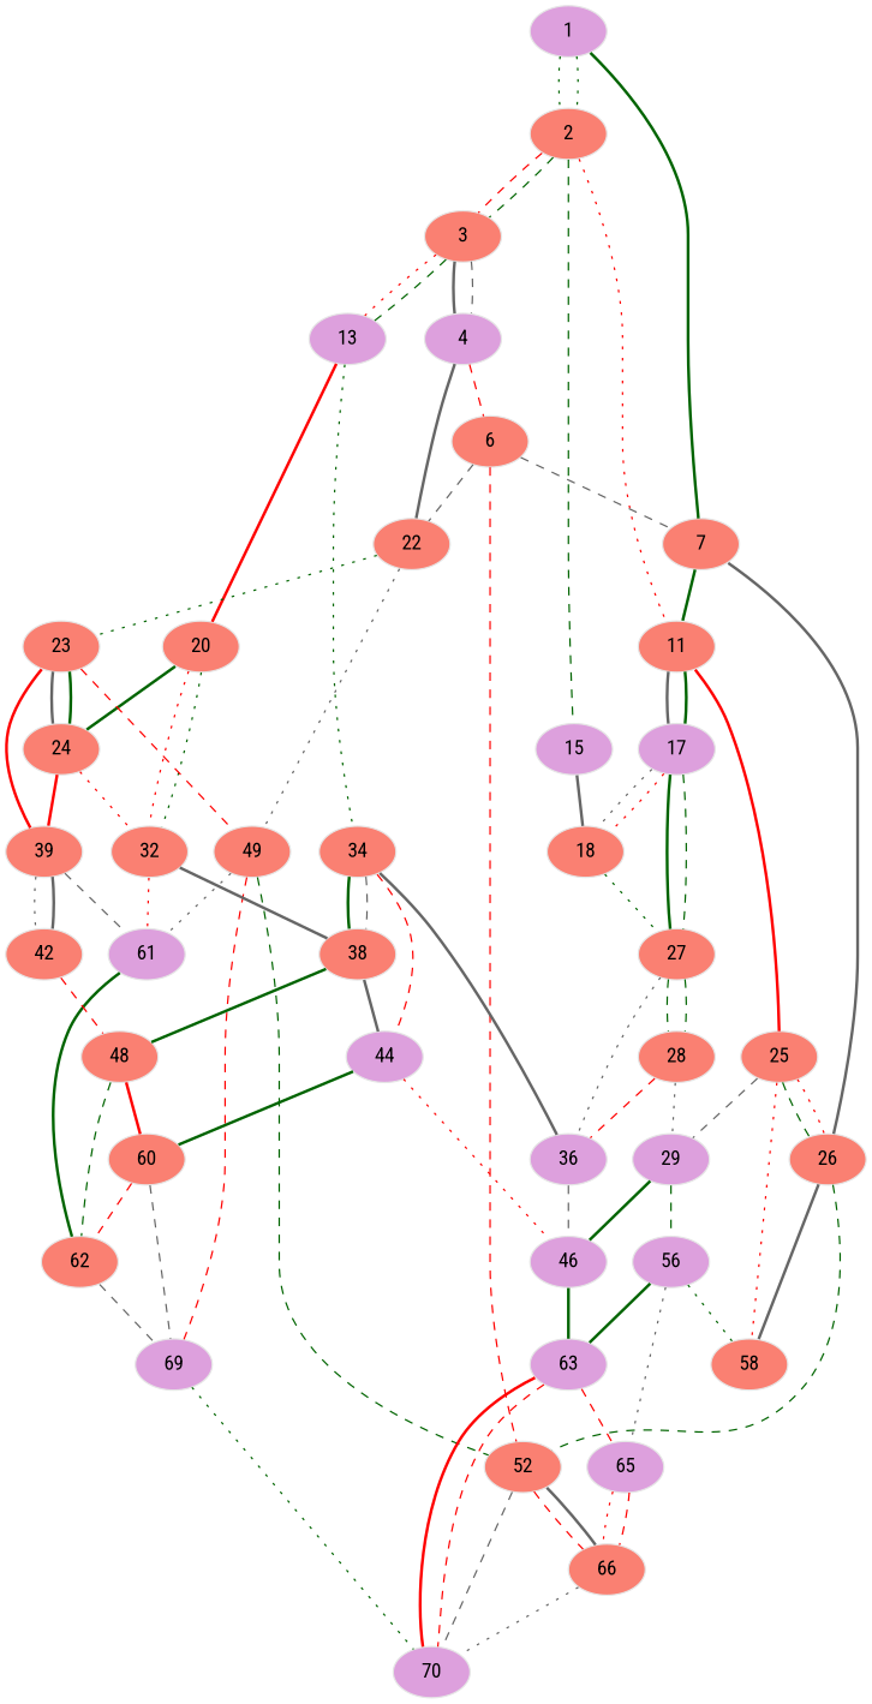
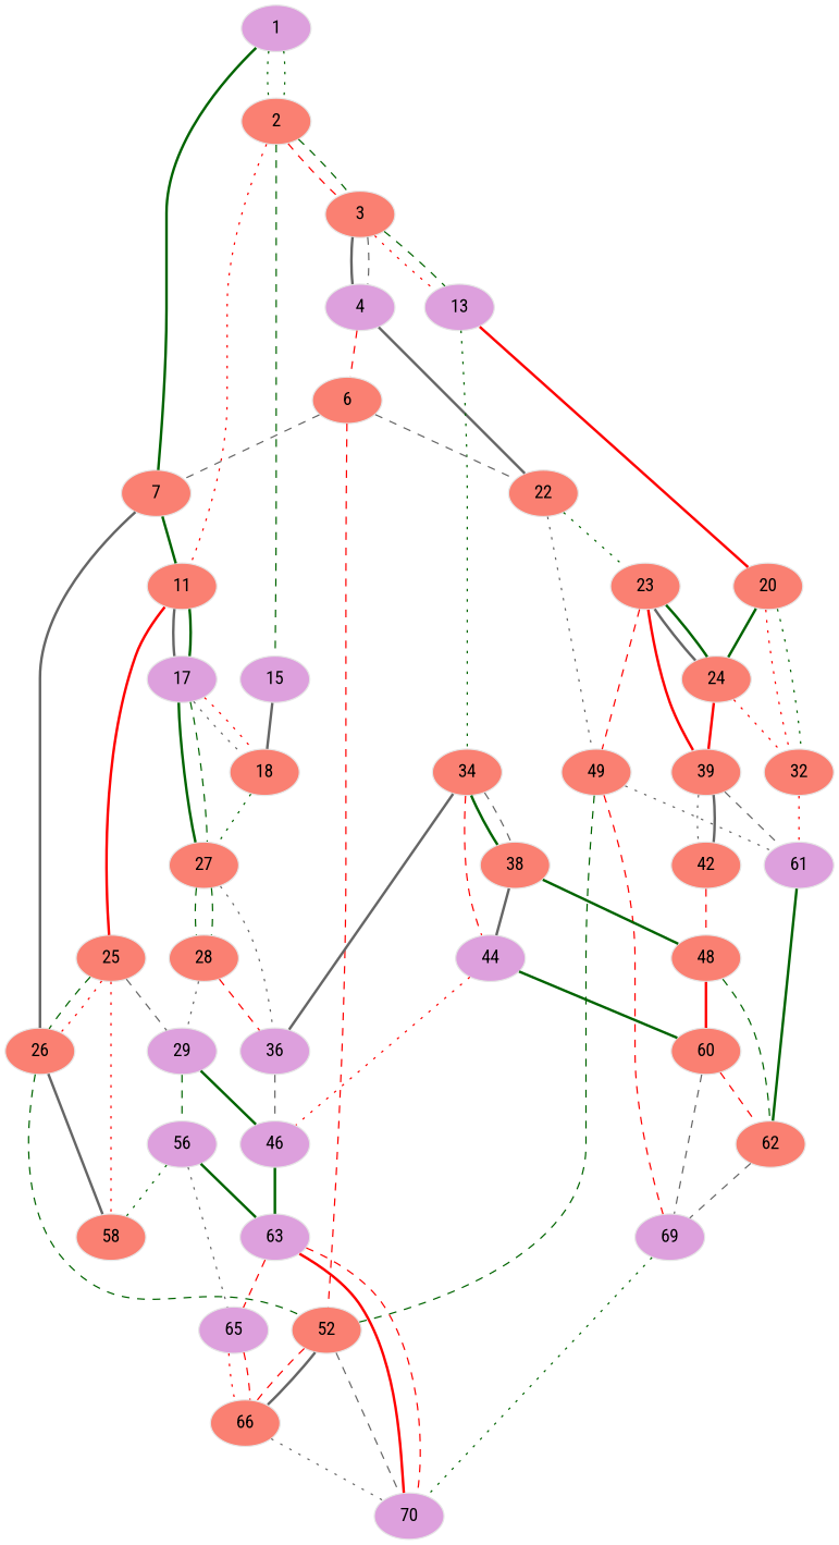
  graph {
    fontname="Roboto Condensed"
    node [color=gray90 fillcolor=salmon fontname="Roboto Condensed" style=filled]
    edge [color=darkgreen fontname="Roboto Condensed" style=dashed]
    1 [fillcolor=plum]
    2 [super="+10"]
    7 [super="+8"]
    3
    11 [super="+12"]
    15 [fillcolor=plum super="+16"]
    26 [super="+51"]
    4 [fillcolor=plum super="+5"]
    13 [fillcolor=plum super="+14"]
    17 [fillcolor=plum]
    25 [super="+30"]
    18 [super="+19"]
    6 [super="+9"]
    22
    20 [super="+21"]
    34 [super="+35"]
    52 [super="+53"]
    23 [super="+41"]
    49 [super="+50"]
    66 [super="+71"]
    70 [fillcolor=plum super="+72"]
    58
    27 [super="+33"]
    29 [fillcolor=plum super="+55"]
    24 [super="+31"]
    32 [super="+37"]
    36 [fillcolor=plum super="+43"]
    38 [super="+47"]
    44 [fillcolor=plum super="+45"]
    28
    39 [super="+40"]
    61 [fillcolor=plum]
    69 [fillcolor=plum super="+74"]
    42
    46 [fillcolor=plum super="+54"]
    56 [fillcolor=plum super="+57"]
    63 [fillcolor=plum super="+64"]
    65 [fillcolor=plum super="+67"]
    48 [super="+59"]
    60 [super="+68"]
    62 [super="+73"]
    1 -- 2 [style=dotted]
    1 -- 2 [style=dotted]
    1 -- 7 [style=bold]
    2 -- 3 [color=red]
    2 -- 3
    2 -- 11 [color=red style=dotted]
    2 -- 15
    7 -- 11 [style=bold]
    7 -- 26 [color=gray40 style=bold]
    3 -- 4 [color=gray40 style=bold]
    3 -- 4 [color=gray40]
    3 -- 13 [color=red style=dotted]
    3 -- 13
    11 -- 17 [color=gray40 style=bold]
    11 -- 17 [style=bold]
    11 -- 25 [color=red style=bold]
    15 -- 18 [color=gray40 style=bold weight=2]
    26 -- 52
    26 -- 58 [color=gray40 style=bold]
    4 -- 6 [color=red]
    4 -- 22 [color=gray40 style=bold]
    13 -- 20 [color=red style=bold]
    13 -- 34 [style=dotted]
    17 -- 18 [color=gray40 style=dotted]
    17 -- 18 [color=red style=dotted]
    17 -- 27 [style=bold]
    17 -- 27
    25 -- 26
    25 -- 26 [color=red style=dotted]
    25 -- 58 [color=red style=dotted]
    25 -- 29 [color=gray40]
    18 -- 27 [style=dotted]
    6 -- 7 [color=gray40]
    6 -- 22 [color=gray40]
    6 -- 52 [color=red]
    22 -- 23 [style=dotted]
    22 -- 49 [color=gray40 style=dotted]
    20 -- 24 [style=bold]
    20 -- 32 [color=red style=dotted]
    20 -- 32 [style=dotted]
    34 -- 36 [color=gray40 style=bold]
    34 -- 38 [style=bold]
    34 -- 38 [color=gray40]
    34 -- 44 [color=red]
    52 -- 66 [color=red]
    52 -- 66 [color=gray40 style=bold]
    52 -- 70 [color=gray40]
    23 -- 49 [color=red]
    23 -- 24 [color=gray40 style=bold]
    23 -- 24 [style=bold]
    23 -- 39 [color=red style=bold]
    49 -- 52
    49 -- 61 [color=gray40 style=dotted]
    49 -- 69 [color=red]
    66 -- 70 [color=gray40 style=dotted]
    27 -- 36 [color=gray40 style=dotted]
    27 -- 28
    27 -- 28
    29 -- 46 [style=bold]
    29 -- 56
    24 -- 32 [color=red style=dotted]
    24 -- 39 [color=red style=bold]
-   32 -- 38 [color=gray40 style=bold]
    32 -- 61 [color=red style=dotted]
    36 -- 46 [color=gray40]
    38 -- 44 [color=gray40 style=bold]
    38 -- 48 [style=bold]
    44 -- 46 [color=red style=dotted]
    44 -- 60 [style=bold]
    28 -- 29 [color=gray40 style=dotted]
    28 -- 36 [color=red]
    39 -- 61 [color=gray40]
    39 -- 42 [color=gray40 style=dotted]
    39 -- 42 [color=gray40 style=bold]
    61 -- 62 [style=bold]
    69 -- 70 [style=dotted]
    42 -- 48 [color=red]
    46 -- 63 [style=bold]
    56 -- 58 [style=dotted]
    56 -- 63 [style=bold]
    56 -- 65 [color=gray40 style=dotted]
    63 -- 70 [color=red style=bold]
    63 -- 70 [color=red]
    63 -- 65 [color=red]
    65 -- 66 [color=red style=dotted weight=2]
    65 -- 66 [color=red]
    48 -- 60 [color=red style=bold]
    48 -- 62
    60 -- 69 [color=gray40]
    60 -- 62 [color=red]
    62 -- 69 [color=gray40]
  }
